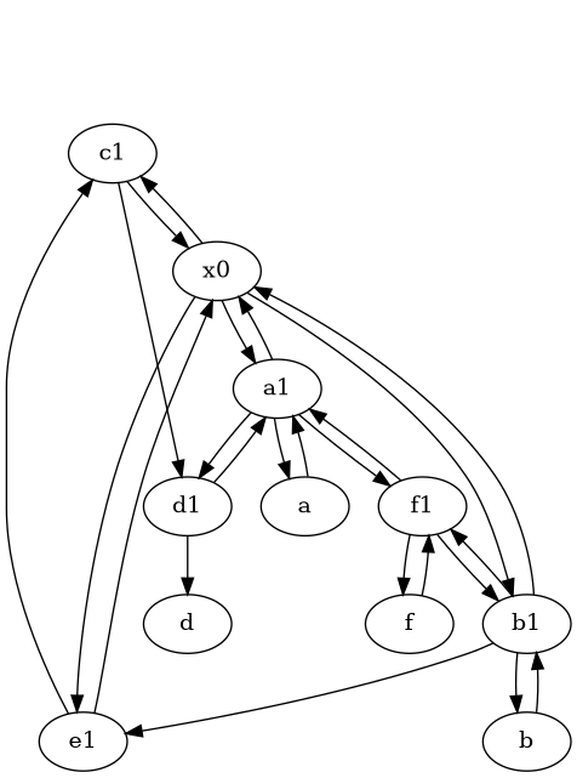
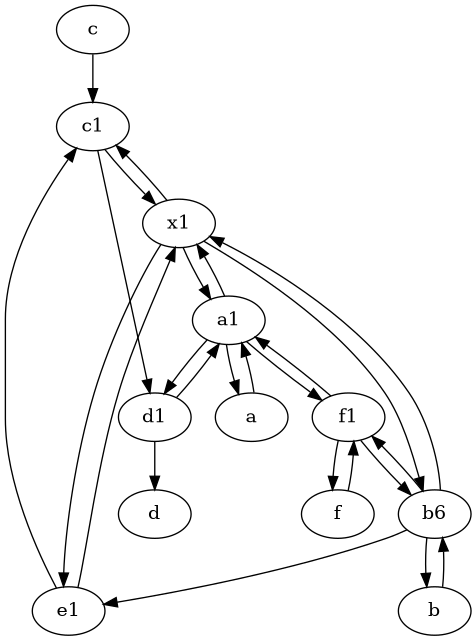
  digraph {
+   c
    c1
-   x0
+   x0 [label=x1]
    d1
-   b1
+   b1 [label=b6]
    b
    e1
    f1
    a1
    f
    a
    d
+   c -> c1
    c1 -> x0
    c1 -> d1
    x0 -> c1
    x0 -> b1
    x0 -> e1
    x0 -> a1
    d1 -> a1
    d1 -> d
    b1 -> x0
    b1 -> b
    b1 -> e1
    b1 -> f1
    b -> b1
    e1 -> c1
    e1 -> x0
    f1 -> b1
    f1 -> a1
    f1 -> f
    a1 -> x0
    a1 -> d1
    a1 -> f1
    a1 -> a
    f -> f1
    a -> a1
  }
